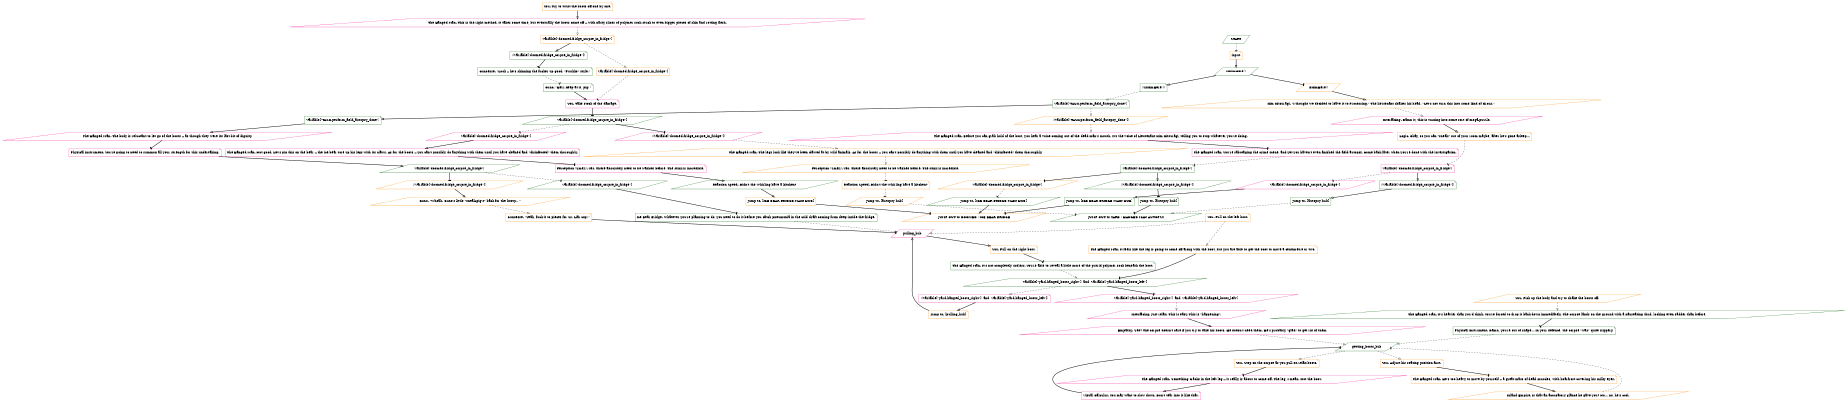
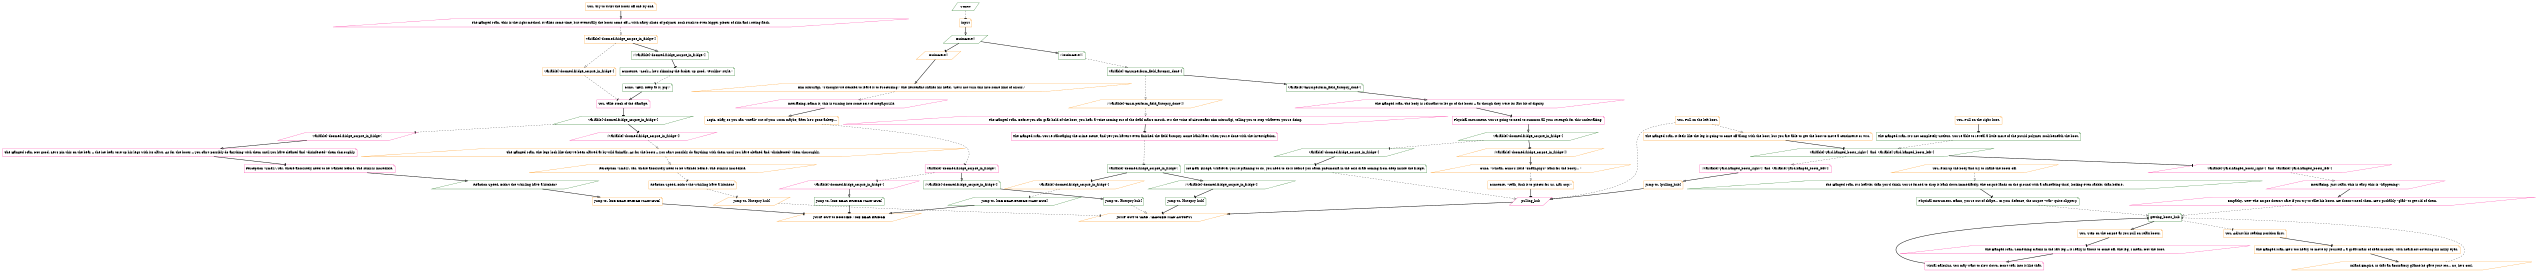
  digraph {
    node [color=darkorange shape=note]
    edge [arrowhead=onormal style=bold]
    n1 [color=darkgreen label=START shape=parallelogram]
    n2 [label=input]
    n3 [color=darkgreen label="IsKimHere()" shape=parallelogram]
    n4 [label="IsKimHere()" shape=parallelogram]
    n5 [color=darkgreen label="!(IsKimHere())"]
    n6 [label="The Hanged Man: It feels like the leg is going to come off along with the boot, but you are able to get the boot to move a centimetre or two."]
    n7 [color=darkgreen label="Variable[\"yard.hanged_boots_right\"]  and  Variable[\"yard.hanged_boots_left\"]" shape=parallelogram]
    n8 [color=deeppink label="Variable[\"yard.hanged_boots_right\"]  and  Variable[\"yard.hanged_boots_left\"]" shape=parallelogram]
    n9 [color=deeppink label="!(Variable[\"yard.hanged_boots_right\"]  and  Variable[\"yard.hanged_boots_left\"])"]
    n10 [color=darkgreen label="Ice Bear Fridge: Whatever you're planning to do, you need to do it before you catch pneumonia in the cold draft coming from deep inside the fridge."]
    n11 [color=deeppink label=pulling_hub shape=parallelogram]
    n12 [label="You: Pull on the right boot."]
    n13 [color=deeppink label="The Hanged Man: Something cracks in the left leg -- it really is about to come off. The leg, I mean. Not the boot." shape=parallelogram]
    n14 [color=deeppink label="Visual Calculus: You may want to slow down. Don't tear into it like that."]
-   n15 [color=darkgreen label=getting_boots_hub shape=parallelogram]
+   n15 [color=darkgreen label=getting_boots_hub]
    n16 [color=darkgreen label="Cunoesse: \"Look -- he's skinning the fucker up good. *Puukko* style.\""]
    n17 [color=darkgreen label="Cuno: \"Hell. Keep at it, pig!\""]
    n18 [color=deeppink label="You: Take stock of the damage."]
    n19 [color=deeppink label="The Hanged Man: Before you can grab hold of the boot, you hear a voice coming out of the dead man's mouth. It's the voice of Lieutenant Kim Kitsuragi, telling you to stop whatever you're doing." shape=parallelogram]
    n20 [color=deeppink label="The Hanged Man: You're sabotaging the crime scene, and yet you haven't even finished the field autopsy. Come back later when you're done with the investigation."]
    n21 [color=darkgreen label="Variable[\"doomed.fridge_corpse_in_fridge\"]"]
    n22 [label="Cuno: \"Whoah. Cuno's little *sneak-pig's* back for the booty... \"" shape=parallelogram]
    n23 [label="Cunoesse: \"Yeah, fuck it to pieces for us. Liar cop!\""]
    n24 [color=deeppink label="Variable[\"doomed.fridge_corpse_in_fridge\"]"]
    n25 [color=deeppink label="Variable[\"doomed.fridge_corpse_in_fridge\"]" shape=parallelogram]
    n26 [color=darkgreen label="!(Variable[\"doomed.fridge_corpse_in_fridge\"])"]
    n27 [color=darkgreen label="Jump to: [ICE BEAR FRIDGE MAIN HUB]"]
    n28 [color=darkgreen label="Jump to: [autopsy hub]"]
    n29 [label="JUMP OUT to DOOMED / ICE BEAR FRIDGE" shape=parallelogram]
-   n30 [color=darkgreen label="JUMP OUT to YARD / HANGED MAN AUTOPSY" shape=parallelogram]
+   n30 [label="JUMP OUT to YARD / HANGED MAN AUTOPSY" shape=parallelogram]
    n31 [color=darkgreen label="The Hanged Man: It's heavier than you'd think. You're forced to drop it back down immediately. The corpse lands on the ground with a nauseating thud, looking even sadder than before." shape=parallelogram]
    n32 [color=darkgreen label="Physical Instrument: Damn, you're out of shape... In your defence, the corpse *was* quite slippery."]
    n33 [color=darkgreen label="The Hanged Man: It's not completely useless. You're able to reveal a little more of the putrid polymer sock beneath the boot."]
    n34 [label="You: Pull on the left boot."]
    n35 [color=darkgreen label="Variable[\"doomed.fridge_corpse_in_fridge\"]" shape=parallelogram]
    n36 [color=darkgreen label="Variable[\"doomed.fridge_corpse_in_fridge\"]" shape=parallelogram]
    n37 [label="!(Variable[\"doomed.fridge_corpse_in_fridge\"])" shape=parallelogram]
    n38 [label="Jump to: [autopsy hub]" shape=parallelogram]
    n39 [label="Kim Kitsuragi: \"I thought we decided to leave it to Processing.\" The lieutenant shakes his head. \"Let's not turn this into some kind of circus.\"" shape=parallelogram]
    n40 [color=deeppink label="Interfacing: Damn it, this is turning into some sort of mega-puzzle." shape=parallelogram]
    n41 [label="Logic: Okay, so you can *sneak* out of your room maybe, after he's gone asleep..."]
    n42 [color=darkgreen label="Jump to: [autopsy hub]"]
    n43 [color=darkgreen label="Variable[\"doomed.fridge_corpse_in_fridge\"]" shape=parallelogram]
    n44 [color=deeppink label="Variable[\"doomed.fridge_corpse_in_fridge\"]" shape=parallelogram]
    n45 [color=deeppink label="!(Variable[\"doomed.fridge_corpse_in_fridge\"])" shape=parallelogram]
    n46 [label="You: Step on the corpse as you pull on relax boots."]
    n47 [label="You: Adjust his seating position first."]
    n48 [label="You: Pick up the body and try to shake the boots off." shape=parallelogram]
    n49 [label="You: Try to twist the boots off one by one."]
    n50 [color=deeppink label="The Hanged Man: This is the right method. It takes some time, but eventually the boots come off -- with nasty slices of polymer sock stuck to even bigger pieces of skin and rotting flesh." shape=parallelogram]
    n51 [label="The Hanged Man: He's too heavy to move by yourself -- a great mass of dead muscles, with hoarfrost covering his milky eyes."]
    n52 [label="Variable[\"doomed.fridge_corpse_in_fridge\"]" shape=parallelogram]
    n53 [color=darkgreen label="!(Variable[\"doomed.fridge_corpse_in_fridge\"])" shape=parallelogram]
    n54 [color=darkgreen label="Jump to: [ICE BEAR FRIDGE MAIN HUB]" shape=parallelogram]
    n55 [label="Perception (Smell): Yes. These absolutely need to be washed before. The stink is incredible." shape=parallelogram]
    n56 [label="Reaction Speed: Didn't the Whirling have a kitchen?"]
    n57 [color=deeppink label="The Hanged Man: The body is reluctant to let go of the boots -- as though they were its last bit of dignity." shape=parallelogram]
    n58 [color=deeppink label="Physical Instrument: You're going to need to summon all your strength for this undertaking."]
    n59 [label="Variable[\"doomed.fridge_corpse_in_fridge\"]"]
    n60 [label="Variable[\"doomed.fridge_corpse_in_fridge\"]"]
    n61 [color=darkgreen label="!(Variable[\"doomed.fridge_corpse_in_fridge\"])"]
    n62 [color=deeppink label="Empathy: See? The corpse doesn't care if you try to take his boots. He doesn't need them. He's probably *glad* to get rid of them." shape=parallelogram]
    n63 [color=darkgreen label="Variable[\"TASK.perform_field_autopsy_done\"]"]
    n64 [color=darkgreen label="Variable[\"TASK.perform_field_autopsy_done\"]"]
    n65 [label="!(Variable[\"TASK.perform_field_autopsy_done\"])" shape=parallelogram]
    n66 [color=deeppink label="The Hanged Man: Not good. Let's pin this on the bear -- the ice bear tore up his legs with its claws. As for the boots -- you can't possibly do anything with them until you have cleaned and *disinfected* them thoroughly."]
    n67 [color=deeppink label="Perception (Smell): Yes. These absolutely need to be washed before. The stink is incredible."]
    n68 [color=darkgreen label="Reaction Speed: Didn't the Whirling have a kitchen?" shape=parallelogram]
    n69 [color=deeppink label="Interfacing: Just relax. This is easy. This is *happening*." shape=parallelogram]
    n70 [label="Jump to: [pulling_hub]"]
    n71 [label="Inland Empire: Is that an accusatory glance he gave you? No... no, he's cool." shape=parallelogram]
    n72 [label="Jump to: [ICE BEAR FRIDGE MAIN HUB]"]
    n73 [label="The Hanged Man: The legs look like they've been clawed at by wild animals. As for the boots -- you can't possibly do anything with them until you have cleaned and *disinfected* them thoroughly." shape=parallelogram]
    n1 -> n2 [arrowhead=tee style=dashed]
    n2 -> n3
    n3 -> n4 [arrowhead=tee]
    n3 -> n5
    n4 -> n39
    n5 -> n63 [style=dashed]
    n6 -> n7 [arrowhead=tee]
    n7 -> n8 [arrowhead=tee]
    n7 -> n9 [style=dashed]
    n8 -> n69 [style=dashed]
    n9 -> n70
    n10 -> n11 [style=dashed]
-   n11 -> n12
+   n11 -> n30
    n12 -> n33 [arrowhead=tee]
    n13 -> n14
    n14 -> n15 [arrowhead=tee]
-   n15 -> n46 [style=dashed]
-   n15 -> n47 [style=dashed]
+   n15 -> n46
+   n15 -> n47 [arrowhead=tee style=dashed]
    n16 -> n17 [arrowhead=tee style=dashed]
    n17 -> n18
    n18 -> n43 [arrowhead=tee]
    n19 -> n20 [arrowhead=tee]
    n20 -> n21 [arrowhead=tee style=dashed]
    n21 -> n52 [arrowhead=tee]
    n21 -> n53
    n22 -> n23 [style=dashed]
    n23 -> n11 [arrowhead=tee]
    n24 -> n25 [arrowhead=tee style=dashed]
    n24 -> n26
    n25 -> n27
    n26 -> n28
    n27 -> n29 [arrowhead=tee]
    n28 -> n30 [style=dashed]
    n31 -> n32 [arrowhead=tee]
    n32 -> n15 [style=dashed]
    n33 -> n7 [style=dashed]
    n34 -> n6 [style=dashed]
    n34 -> n11 [style=dashed]
    n35 -> n36 [arrowhead=tee style=dashed]
    n35 -> n37 [arrowhead=tee]
    n36 -> n10 [arrowhead=tee]
    n37 -> n22
    n38 -> n30 [arrowhead=tee style=dashed]
    n39 -> n40 [style=dashed]
    n40 -> n41
    n41 -> n24 [arrowhead=tee style=dashed]
    n42 -> n30 [arrowhead=tee]
    n43 -> n44 [arrowhead=tee style=dashed]
    n43 -> n45 [arrowhead=tee]
    n44 -> n66
    n45 -> n73 [style=dashed]
    n46 -> n13 [arrowhead=tee]
    n47 -> n51 [arrowhead=tee]
    n48 -> n31 [style=dashed]
    n49 -> n50
    n50 -> n59 [style=dashed]
    n51 -> n71
    n52 -> n54 [arrowhead=tee style=dashed]
    n53 -> n42 [arrowhead=tee]
    n54 -> n29
    n55 -> n56 [arrowhead=tee style=dashed]
    n56 -> n38 [arrowhead=tee style=dashed]
    n57 -> n58 [arrowhead=tee]
    n58 -> n35
    n59 -> n60 [style=dashed]
    n59 -> n61
    n60 -> n18 [arrowhead=tee style=dashed]
    n61 -> n16 [arrowhead=tee]
    n62 -> n15 [style=dashed]
    n63 -> n64
    n63 -> n65 [style=dashed]
    n64 -> n57
    n65 -> n19 [style=dashed]
    n66 -> n67 [arrowhead=tee]
    n67 -> n68
    n68 -> n72
    n69 -> n62
    n70 -> n11
    n71 -> n15 [arrowhead=tee style=dashed]
    n72 -> n29 [arrowhead=tee]
    n73 -> n55 [style=dashed]
  }
